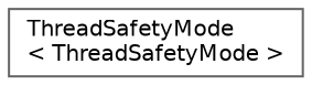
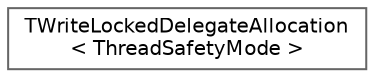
  digraph {
    rankdir=LR
-   n1 [color=grey40 fillcolor=white fontname=Helvetica fontsize=10 height=0.2 label="ThreadSafetyMode\l\< ThreadSafetyMode \>" shape=box style=filled width=0.4]
+   n1 [color=grey40 fillcolor=white fontname=Helvetica fontsize=10 height=0.2 label="TWriteLockedDelegateAllocation\l\< ThreadSafetyMode \>" shape=box style=filled width=0.4]
  }
